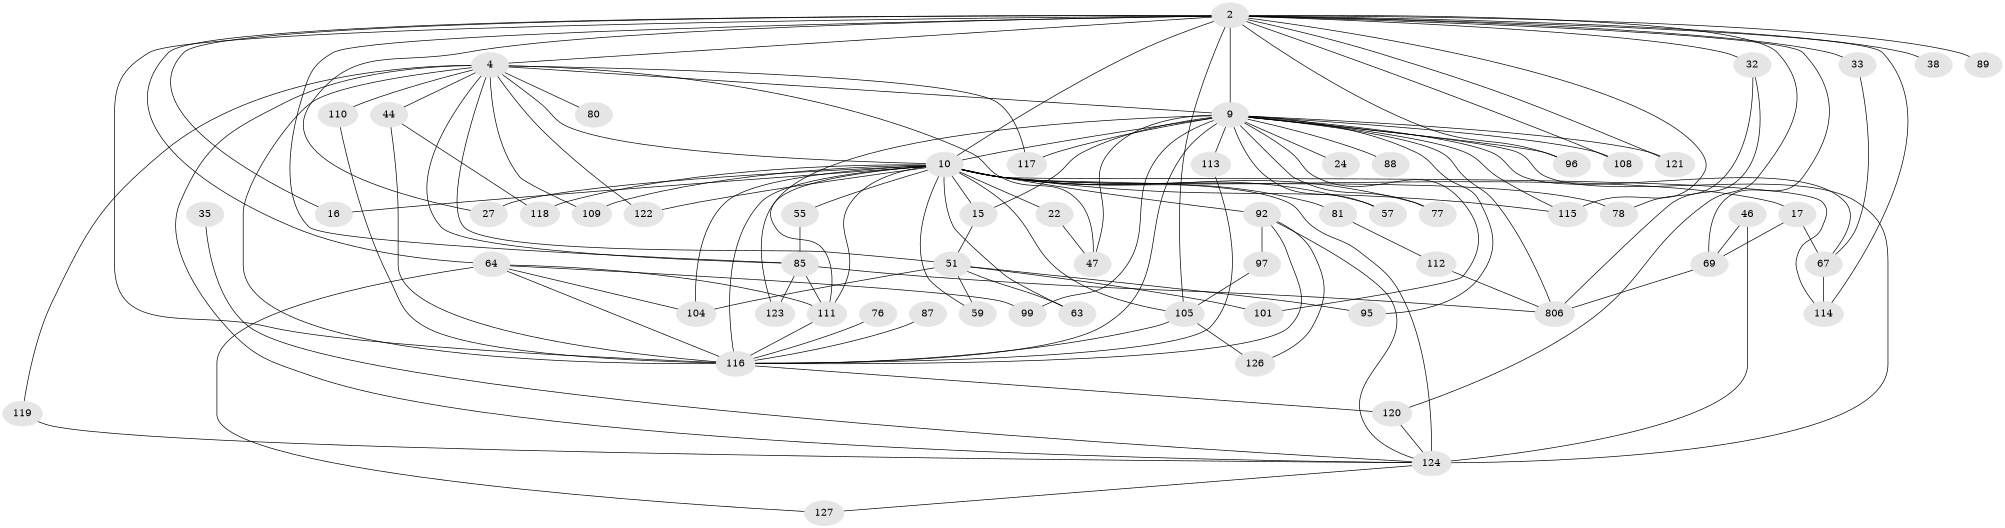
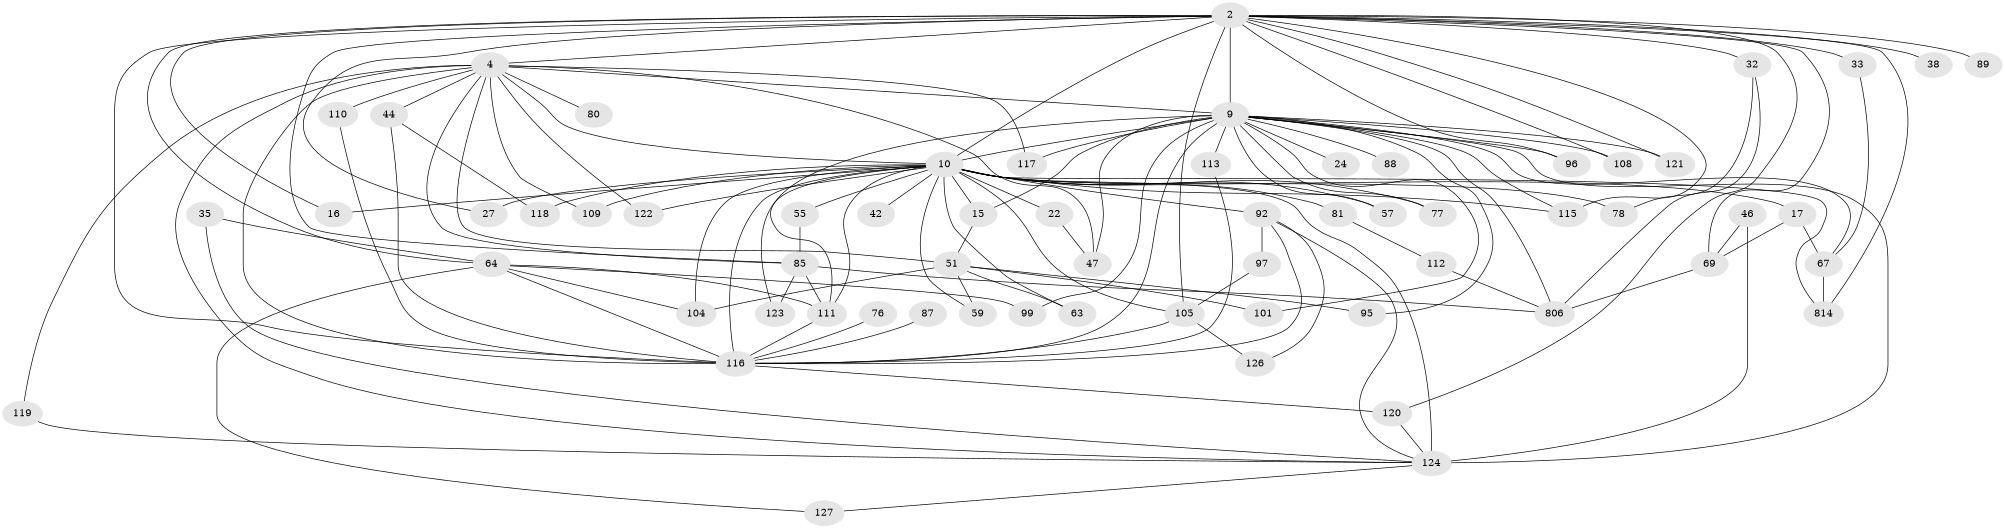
  graph {
    node [color=gray90 style=filled]
    2 [super="+1"]
    4 [super="+3"]
    9 [super="+8"]
    10 [super="+5"]
    16
    27
    32 [super="+28"]
    33
    38
    64 [super="+21"]
    69 [super="+20+41"]
    85 [super="+52+12"]
    89
    96
    105 [super="+39+60"]
    108 [super="+84"]
-   114 [super="+49"]
+   114 [super="+49" label=814]
    115 [super="+56+94"]
    116 [super="+65+25+68+100+40+79+83+7"]
    120 [super="+112"]
    121
    44
    47 [super="+36"]
    51 [super="+34"]
    80
    109
    110
    117
    119
    122
    124 [super="+73+91"]
    15
    24
    57
    67 [super="+13"]
    77 [super="+45"]
    88
    95 [super="+75"]
    99
    101
    n41 [label=806 super="+103"]
    111 [super="+98"]
    113
    17 [super="+11"]
    22
+   42
    55
    59
    63
    78
    81
    92 [super="+30+58"]
    104 [super="+71"]
    118
    123
    n56 [label=127]
    126
    n58 [label=112]
    97
    35
    46
    76
    87
    2 -- 4 [weight=4]
    2 -- 9 [weight=4]
    2 -- 10 [weight=4]
    2 -- 16
    2 -- 27
    2 -- 32 [weight=3]
    2 -- 33
    2 -- 38 [weight=2]
    2 -- 64 [weight=2]
    2 -- 69 [weight=3]
    2 -- 85
    2 -- 89 [weight=2]
    2 -- 96
    2 -- 105 [weight=2]
    2 -- 108 [weight=2]
    2 -- 114
    2 -- 115 [weight=5]
    2 -- 116 [weight=7]
    2 -- 120
    2 -- 121
    4 -- 9 [weight=4]
    4 -- 10 [weight=4]
    4 -- 85 [weight=4]
    4 -- 116 [weight=6]
    4 -- 44 [weight=2]
    4 -- 47
    4 -- 51 [weight=2]
    4 -- 80
    4 -- 109
    4 -- 110
    4 -- 117
    4 -- 119
    4 -- 122
    4 -- 124
    9 -- 10 [weight=4]
    9 -- 96
    9 -- 108
    9 -- 115 [weight=2]
    9 -- 116 [weight=6]
    9 -- 121
    9 -- 47
    9 -- 117
    9 -- 124 [weight=3]
    9 -- 15
    9 -- 24 [weight=2]
    9 -- 57
    9 -- 67 [weight=2]
    9 -- 77
    9 -- 88 [weight=2]
    9 -- 95 [weight=2]
    9 -- 99
    9 -- 101
    9 -- n41
    9 -- 111
    9 -- 113
    10 -- 16
    10 -- 27
    10 -- 105
    10 -- 114
    10 -- 115
    10 -- 116 [weight=10]
    10 -- 109
    10 -- 122
    10 -- 124 [weight=3]
    10 -- 15
    10 -- 57
    10 -- 77 [weight=3]
    10 -- 111
    10 -- 17 [weight=2]
    10 -- 22 [weight=2]
+   10 -- 42 [weight=2]
    10 -- 55
    10 -- 59
    10 -- 63
    10 -- 78
    10 -- 81 [weight=2]
    10 -- 92
    10 -- 104
    10 -- 118
    10 -- 123
    32 -- n41
    32 -- 78
    33 -- 67
    64 -- 116
    64 -- 99
    64 -- 111
    64 -- 104
    64 -- n56
    69 -- n41 [weight=2]
    85 -- n41
    85 -- 111
    85 -- 123
    105 -- 116
    105 -- 126
    116 -- 120 [weight=2]
    120 -- 124
    44 -- 116
    44 -- 118
    51 -- 95
    51 -- 101
    51 -- 59
    51 -- 63
    51 -- 104
    110 -- 116
    119 -- 124
    124 -- n56
    15 -- 51
    67 -- 114
    111 -- 116
    113 -- 116
    17 -- 69
    17 -- 67
    22 -- 47
    55 -- 85
    81 -- n58
    92 -- 116 [weight=3]
    92 -- 124
    92 -- 126
    92 -- 97
    n58 -- n41
    97 -- 105
+   35 -- 64
    35 -- 124
    46 -- 69
    46 -- 124
    76 -- 116 [weight=2]
    87 -- 116 [weight=2]
  }
